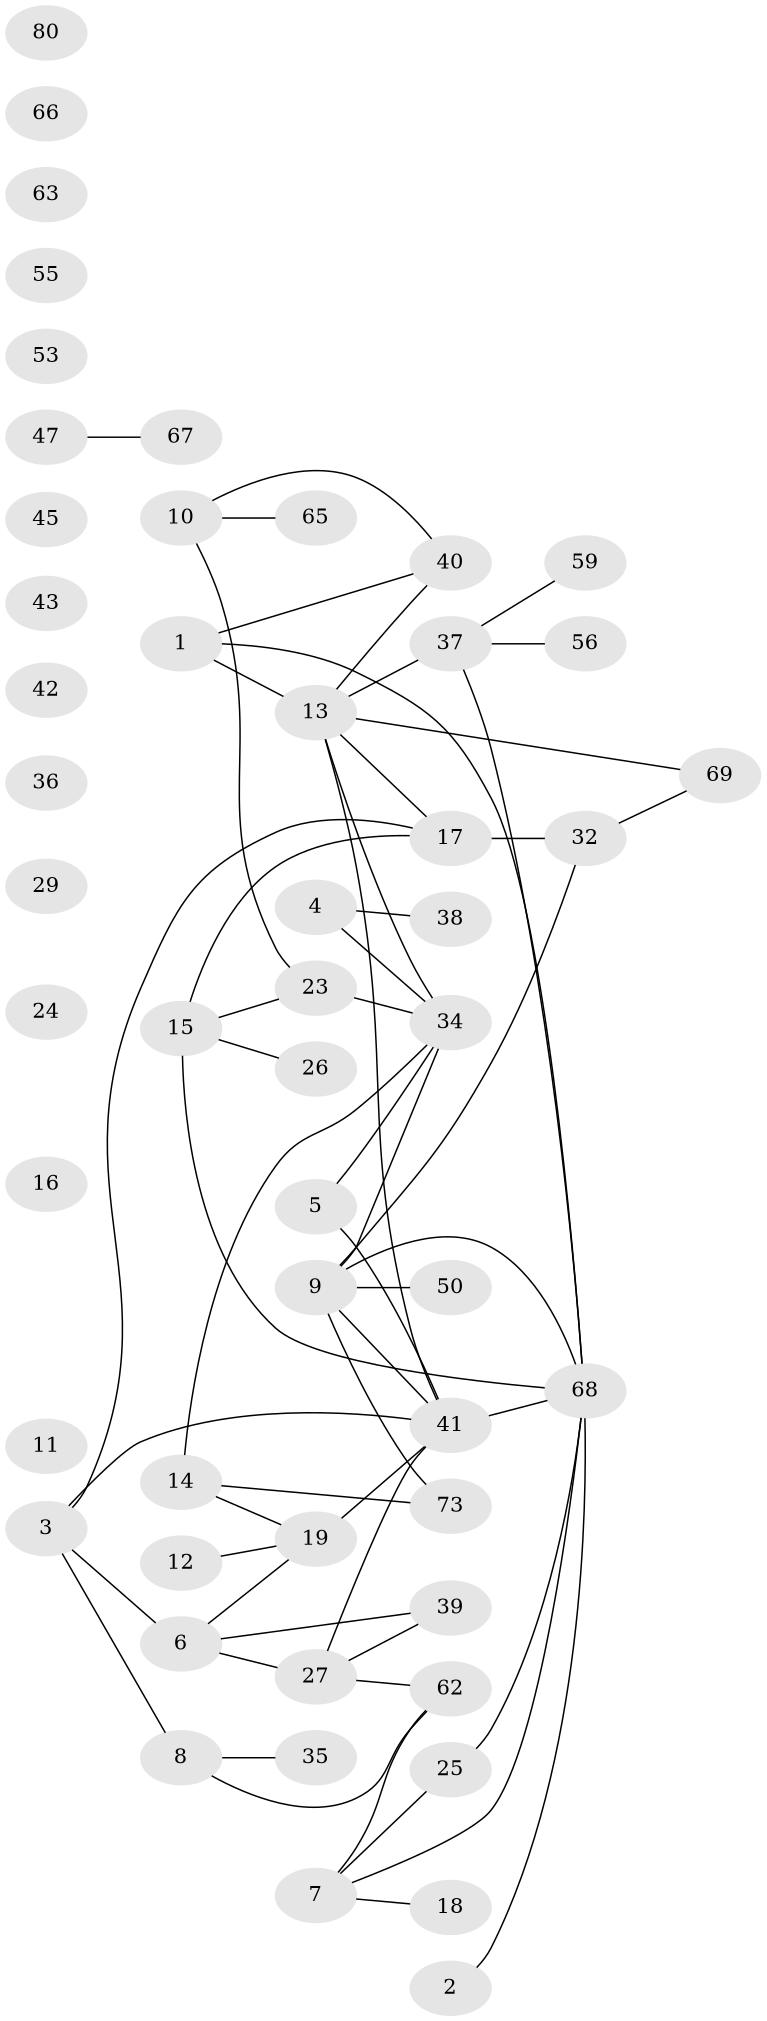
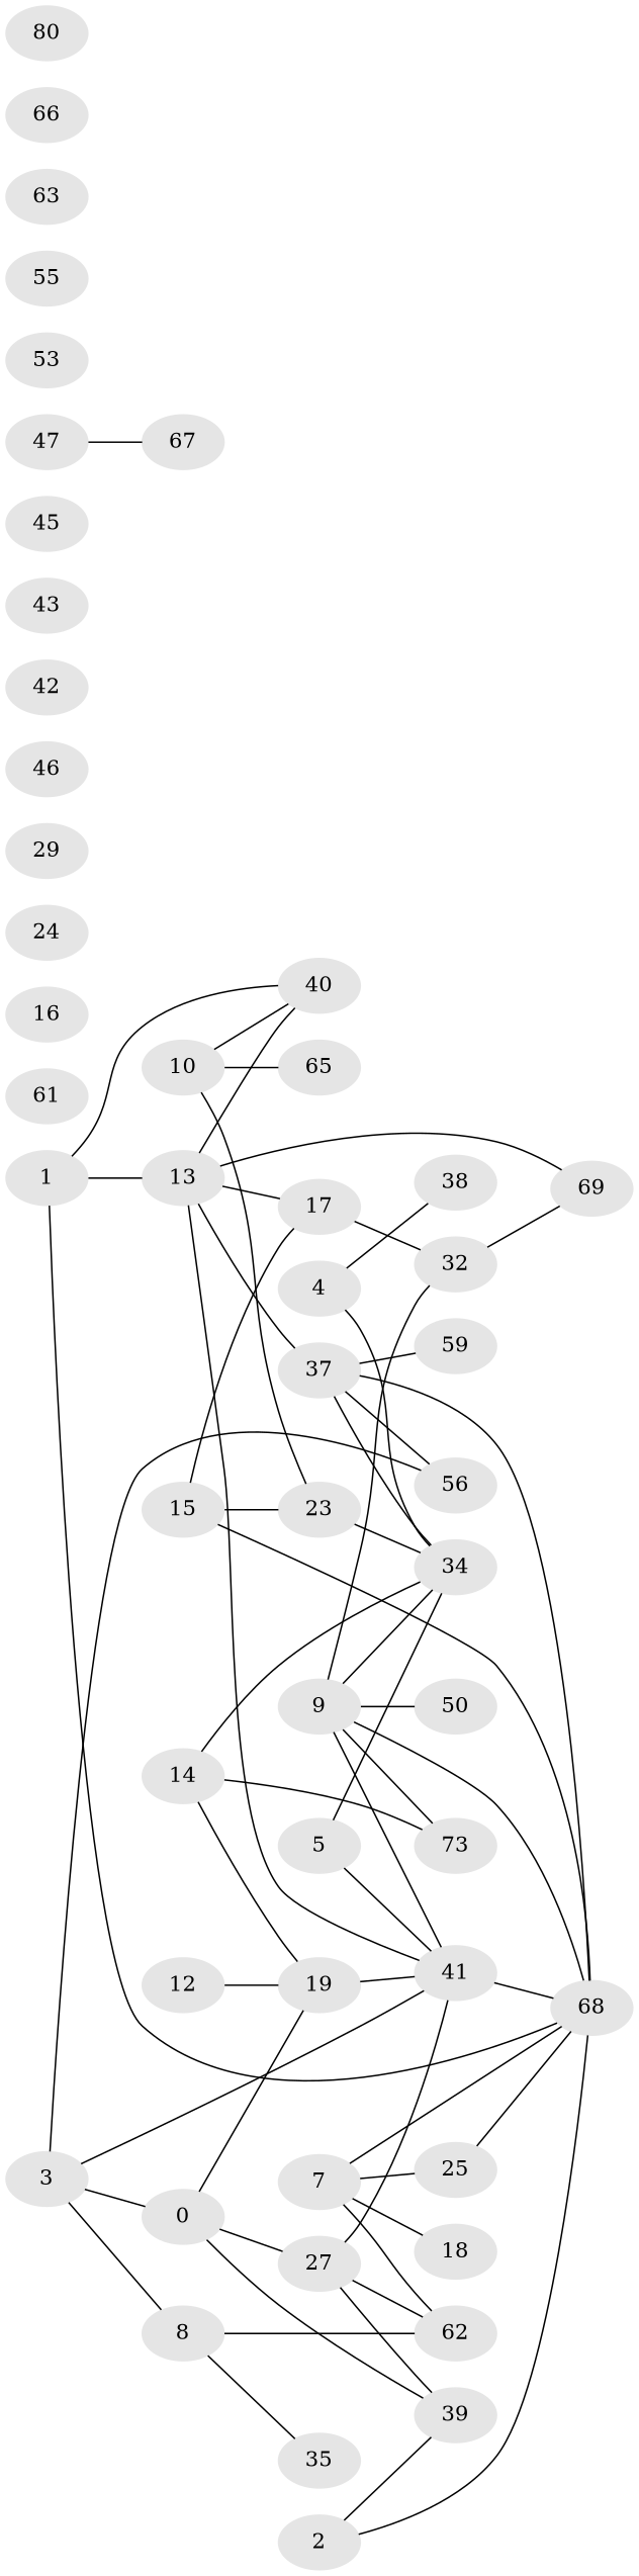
  graph {
    rankdir=LR
    node [color=gray90 style=filled]
    1 [super="+64"]
    13 [super="+48"]
    40 [super="+57"]
    68 [super="+77"]
    17 [super="+22"]
    41 [super="+72"]
    34 [super="+58"]
    37 [super="+61"]
    69
    15 [super="+60"]
    23 [super="+31"]
-   26 [super="+52"]
    2 [super="+54"]
    39 [super="+44"]
    3 [super="+74"]
-   6 [super="+33"]
+   6 [super="+33" label=0]
    8 [super="+76"]
    19 [super="+20"]
    27 [super="+30"]
    62 [super="+71"]
    35
    32 [super="+46"]
    4 [super="+28"]
    38
    5
    7 [super="+21"]
    18
    25
    9 [super="+70"]
    50
    73
    10
    65 [super="+75"]
-   11 [super="+78"]
+   11 [super="+78" label=61]
    12
    56
    59
    14 [super="+51"]
    16
    24
    29
-   36
+   36 [label=46]
    42
    43
    45
    47 [super="+79"]
    67
    53
    55
    63
    66
    80
    1 -- 13
    1 -- 40
    1 -- 68
    13 -- 40 [weight=2]
    13 -- 17
    13 -- 41
-   13 -- 34
+   37 -- 34
    13 -- 37
    13 -- 69
    17 -- 32
    41 -- 68
    37 -- 68
    37 -- 56
    37 -- 59
    15 -- 68
    15 -- 17
    15 -- 23
-   15 -- 26
    23 -- 34
    2 -- 68
-   3 -- 17
+   2 -- 39
+   3 -- 56
    3 -- 41
    3 -- 6
    3 -- 8
    6 -- 39
    6 -- 19
    6 -- 27
    8 -- 62
    8 -- 35
    19 -- 41
    27 -- 41
    27 -- 39
    27 -- 62
    32 -- 69
    4 -- 34
    4 -- 38
    5 -- 41
    5 -- 34
    7 -- 68
    7 -- 62
    7 -- 18
    7 -- 25
    25 -- 68
    9 -- 68
    9 -- 41
    9 -- 34
    9 -- 32
    9 -- 50
    9 -- 73
    10 -- 40
    10 -- 23
    10 -- 65
    12 -- 19
    14 -- 34
    14 -- 19
    14 -- 73
    47 -- 67
  }
